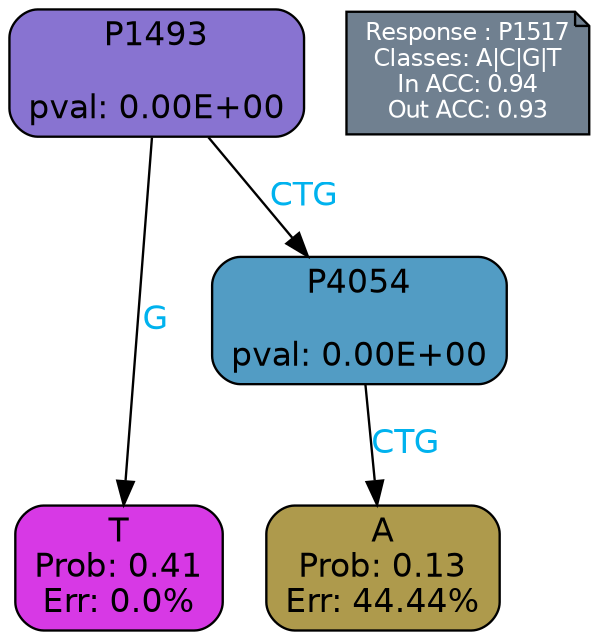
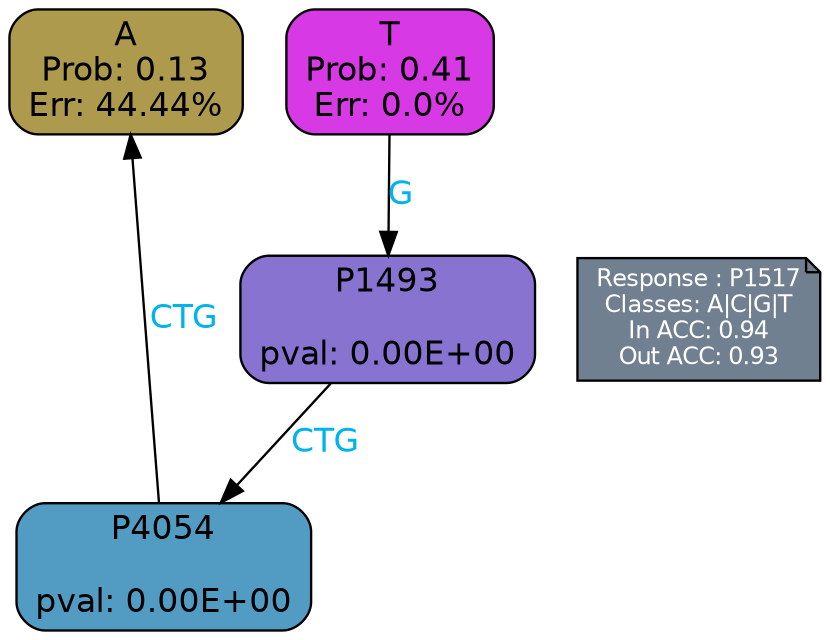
  digraph {
    ranksep=equally
    splines=polylines
    node [color=black fontname=helvetica shape=box style="filled, rounded"]
    edge [fontcolor=deepskyblue2 fontname=helvetica]
    n1 [fillcolor="#ae9a4c" label="A\nProb: 0.13\nErr: 44.44%"]
    n2 [fillcolor="#d739e5" label="T\nProb: 0.41\nErr: 0.0%"]
    n3 [align=left fillcolor=slategray fontcolor=white fontsize=10 label="Response : P1517\nClasses: A|C|G|T\nIn ACC: 0.94\nOut ACC: 0.93\n" shape=note style=filled]
    n4 [fillcolor="#8873d1" label="P1493\n\npval: 0.00E+00"]
    n5 [fillcolor="#529cc4" label="P4054\n\npval: 0.00E+00"]
    subgraph sub_1 {
      rank=same
      n1
      n2
    }
    subgraph sub_2 {
      rank=same
      n3
      n4
    }
-   n4 -> n2 [label=G]
+   n2 -> n4 [label=G]
    n4 -> n5 [label=CTG]
    n5 -> n1 [label=CTG]
  }
